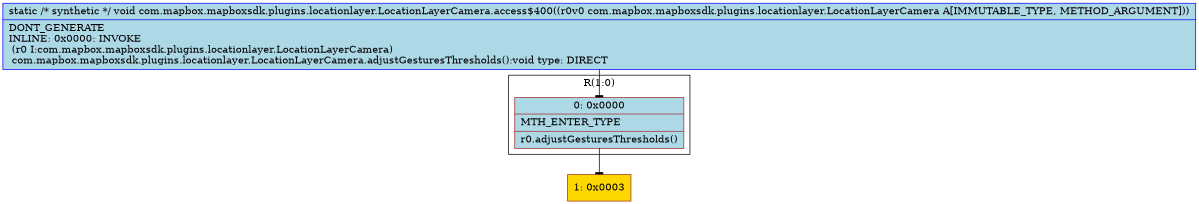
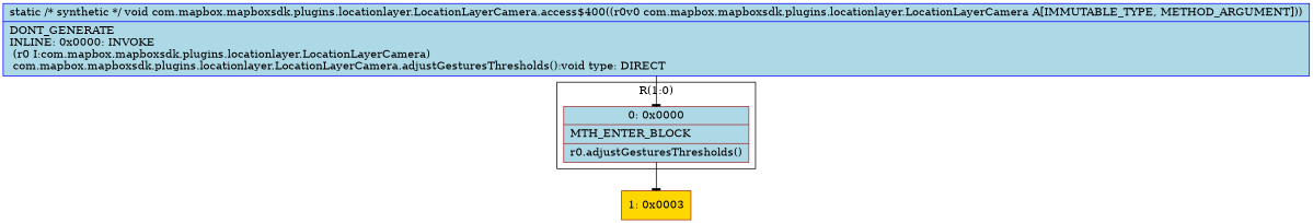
  digraph {
    node [color=brown shape=record style=filled fillcolor=lightblue]
    edge [arrowhead=tee]
-   n1 [label="{0\:\ 0x0000|MTH_ENTER_TYPE\l|r0.adjustGesturesThresholds()\l}"]
+   n1 [label="{0\:\ 0x0000|MTH_ENTER_BLOCK\l|r0.adjustGesturesThresholds()\l}"]
    n2 [label="{1\:\ 0x0003}" fillcolor=gold]
    n3 [label="{static \/* synthetic *\/ void com.mapbox.mapboxsdk.plugins.locationlayer.LocationLayerCamera.access$400((r0v0 com.mapbox.mapboxsdk.plugins.locationlayer.LocationLayerCamera A[IMMUTABLE_TYPE, METHOD_ARGUMENT]))  | DONT_GENERATE\lINLINE: 0x0000: INVOKE  \l  (r0 I:com.mapbox.mapboxsdk.plugins.locationlayer.LocationLayerCamera)\l com.mapbox.mapboxsdk.plugins.locationlayer.LocationLayerCamera.adjustGesturesThresholds():void type: DIRECT\l}" color=blue]
    subgraph cluster_1 {
      label="R(1:0)"
      n1
    }
    n1 -> n2
    n3 -> n1
  }
